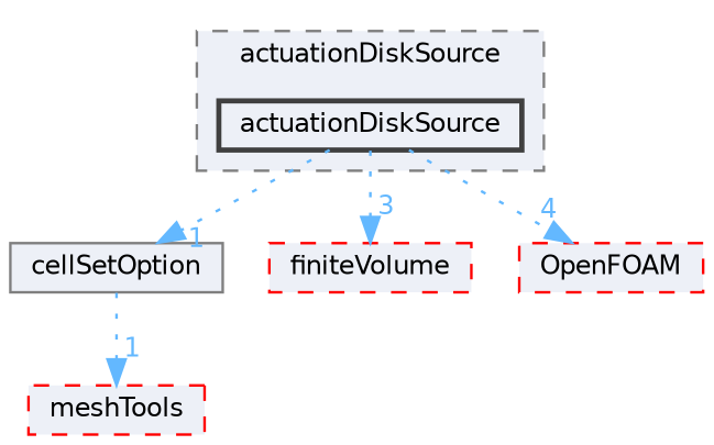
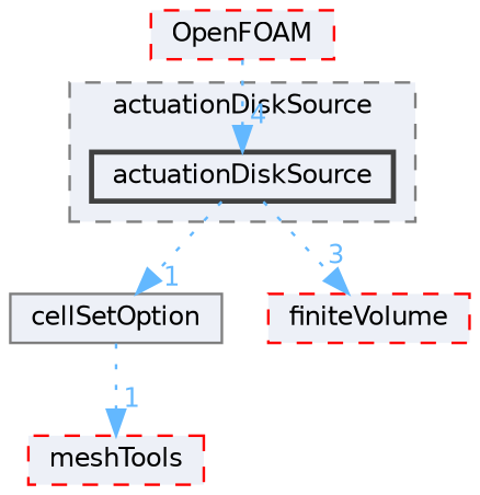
  digraph {
    compound=true
    node [color=red fillcolor="#edf0f7" fontname=Helvetica fontsize=10 shape=box style="filled,dashed"]
    edge [color=steelblue1 fontcolor=steelblue1 fontname=Helvetica fontsize=10 headlabel=1 labeldistance=1.5 labelfontname=Helvetica labelfontsize=10 style=dotted]
    n1 [color=grey25 height=0.2 label=actuationDiskSource style="filled,bold" width=0.4]
    n2 [color=grey50 height=0.2 label=cellSetOption style=filled width=0.4]
    n3 [height=0.2 label=finiteVolume width=0.4]
    n4 [height=0.2 label=OpenFOAM width=0.4]
    n5 [height=0.2 label=meshTools width=0.4]
    subgraph cluster_1 {
      bgcolor="#edf0f7"
      fontname=Helvetica
      fontsize=10
      label=actuationDiskSource
      pencolor=grey50
      style="filled,dashed"
      n1
    }
    n1 -> n2
    n1 -> n3 [headlabel=3]
-   n1 -> n4 [headlabel=4]
+   n4 -> n1 [headlabel=4]
    n2 -> n5
  }
